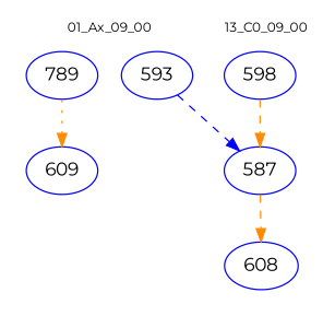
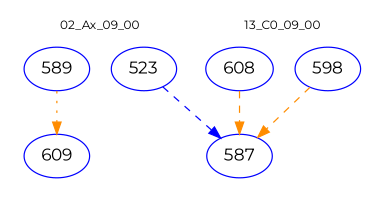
  digraph {
    fontname=Montserrat
    node [color=blue fontname=Montserrat]
    edge [color=darkorange fontname=Montserrat style=dashed]
-   n1 [label=593]
-   n2 [label=789]
+   n1 [label=523]
+   n2 [label=589]
    n3 [label=609]
    n4 [label=598]
    n5 [label=587]
    n6 [label=608]
    subgraph cluster_1 {
      color=white
      fontsize=10
-     label="01_Ax_09_00"
+     label="02_Ax_09_00"
      n1
      n2
      n3
    }
    subgraph cluster_2 {
      color=white
      fontsize=10
      label="13_C0_09_00"
      n4
      n5
      n6
    }
    n1 -> n5 [color=blue]
    n2 -> n3 [style=dotted]
    n4 -> n5
-   n5 -> n6
+   n6 -> n5
  }
